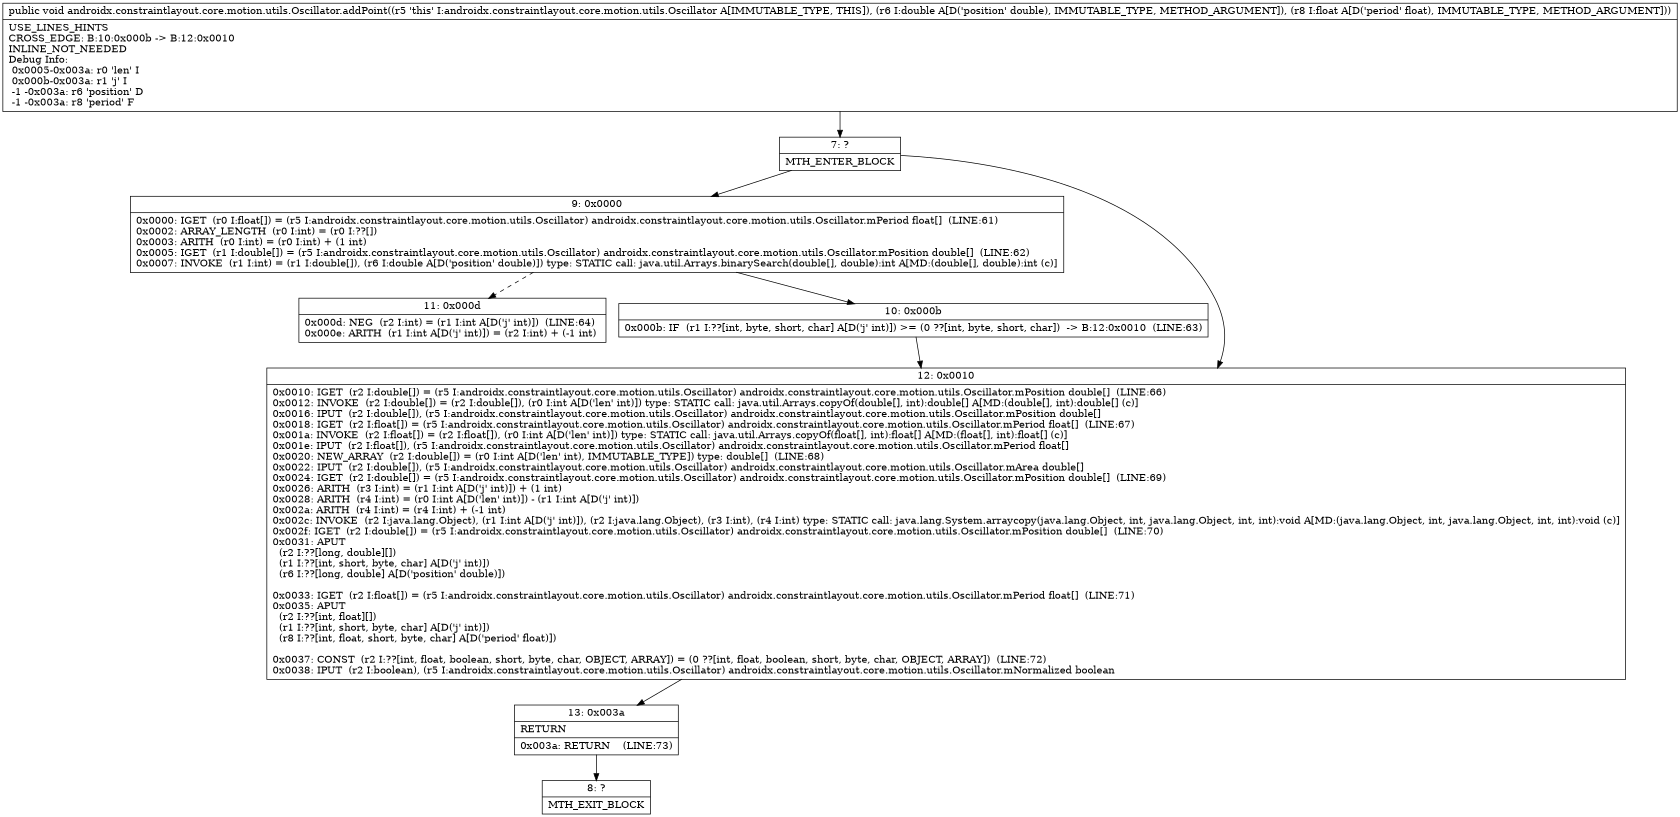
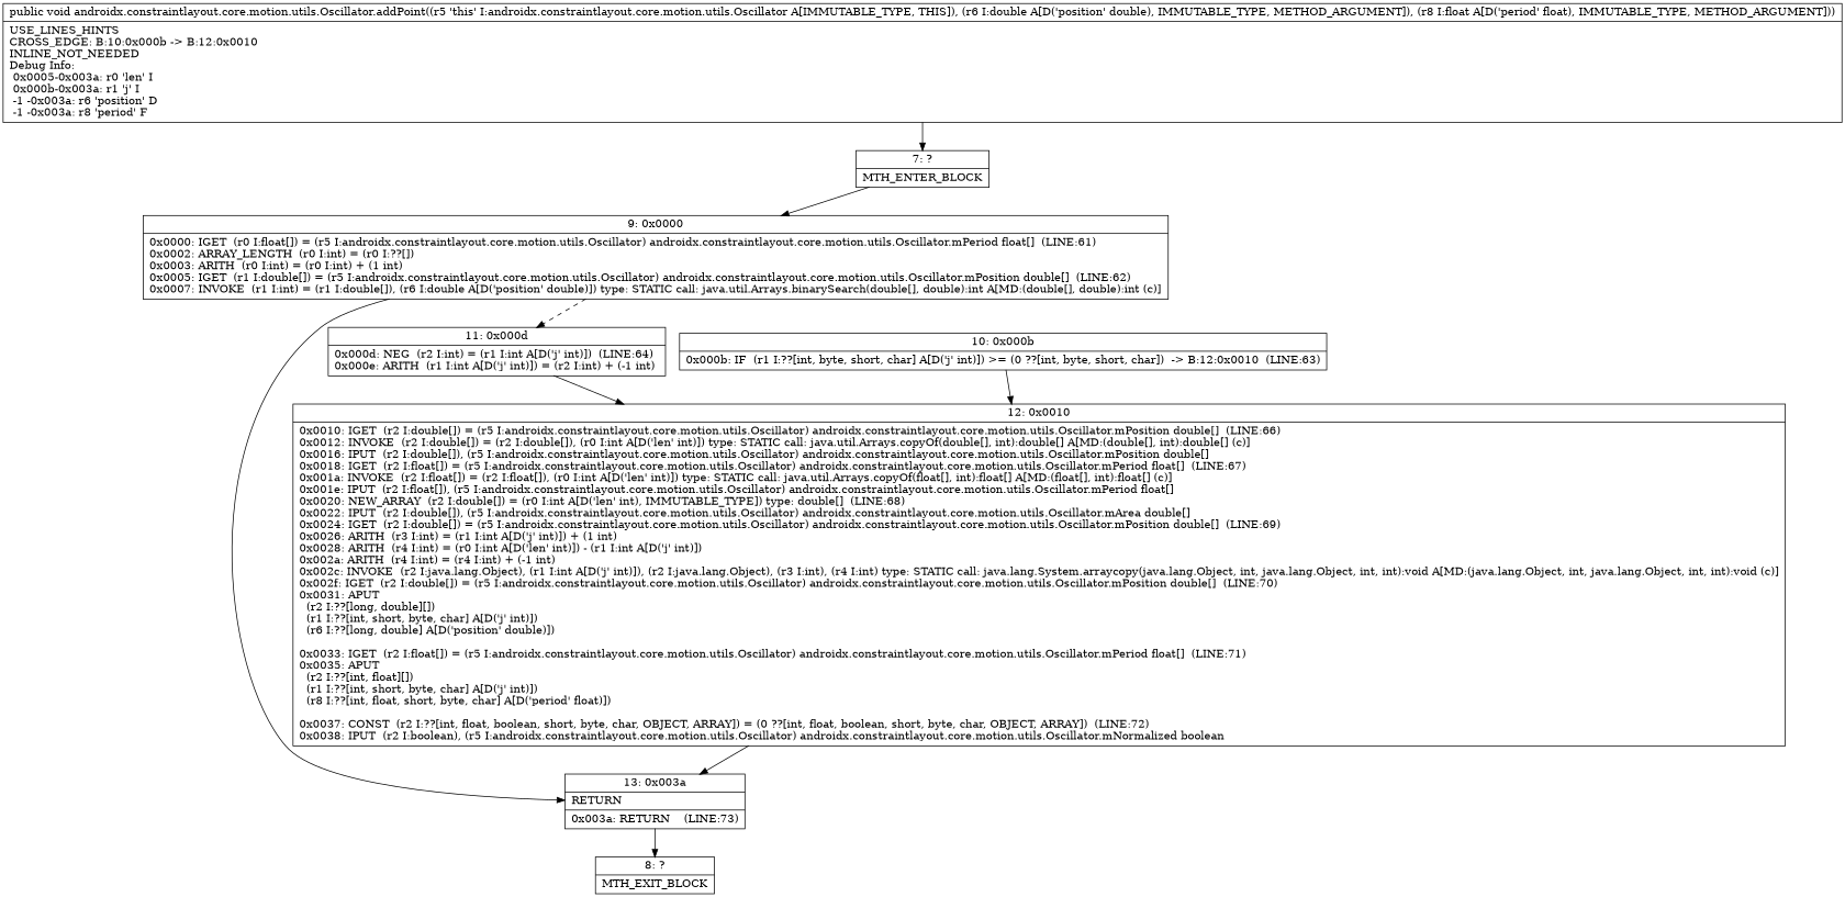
  digraph {
    node [shape=record]
    n1 [label="{7\:\ ?|MTH_ENTER_BLOCK\l}"]
    n2 [label="{9\:\ 0x0000|0x0000: IGET  (r0 I:float[]) = (r5 I:androidx.constraintlayout.core.motion.utils.Oscillator) androidx.constraintlayout.core.motion.utils.Oscillator.mPeriod float[]  (LINE:61)\l0x0002: ARRAY_LENGTH  (r0 I:int) = (r0 I:??[]) \l0x0003: ARITH  (r0 I:int) = (r0 I:int) + (1 int) \l0x0005: IGET  (r1 I:double[]) = (r5 I:androidx.constraintlayout.core.motion.utils.Oscillator) androidx.constraintlayout.core.motion.utils.Oscillator.mPosition double[]  (LINE:62)\l0x0007: INVOKE  (r1 I:int) = (r1 I:double[]), (r6 I:double A[D('position' double)]) type: STATIC call: java.util.Arrays.binarySearch(double[], double):int A[MD:(double[], double):int (c)]\l}"]
    n3 [label="{10\:\ 0x000b|0x000b: IF  (r1 I:??[int, byte, short, char] A[D('j' int)]) \>= (0 ??[int, byte, short, char])  \-\> B:12:0x0010  (LINE:63)\l}"]
    n4 [label="{11\:\ 0x000d|0x000d: NEG  (r2 I:int) = (r1 I:int A[D('j' int)])  (LINE:64)\l0x000e: ARITH  (r1 I:int A[D('j' int)]) = (r2 I:int) + (\-1 int) \l}"]
    n5 [label="{12\:\ 0x0010|0x0010: IGET  (r2 I:double[]) = (r5 I:androidx.constraintlayout.core.motion.utils.Oscillator) androidx.constraintlayout.core.motion.utils.Oscillator.mPosition double[]  (LINE:66)\l0x0012: INVOKE  (r2 I:double[]) = (r2 I:double[]), (r0 I:int A[D('len' int)]) type: STATIC call: java.util.Arrays.copyOf(double[], int):double[] A[MD:(double[], int):double[] (c)]\l0x0016: IPUT  (r2 I:double[]), (r5 I:androidx.constraintlayout.core.motion.utils.Oscillator) androidx.constraintlayout.core.motion.utils.Oscillator.mPosition double[] \l0x0018: IGET  (r2 I:float[]) = (r5 I:androidx.constraintlayout.core.motion.utils.Oscillator) androidx.constraintlayout.core.motion.utils.Oscillator.mPeriod float[]  (LINE:67)\l0x001a: INVOKE  (r2 I:float[]) = (r2 I:float[]), (r0 I:int A[D('len' int)]) type: STATIC call: java.util.Arrays.copyOf(float[], int):float[] A[MD:(float[], int):float[] (c)]\l0x001e: IPUT  (r2 I:float[]), (r5 I:androidx.constraintlayout.core.motion.utils.Oscillator) androidx.constraintlayout.core.motion.utils.Oscillator.mPeriod float[] \l0x0020: NEW_ARRAY  (r2 I:double[]) = (r0 I:int A[D('len' int), IMMUTABLE_TYPE]) type: double[]  (LINE:68)\l0x0022: IPUT  (r2 I:double[]), (r5 I:androidx.constraintlayout.core.motion.utils.Oscillator) androidx.constraintlayout.core.motion.utils.Oscillator.mArea double[] \l0x0024: IGET  (r2 I:double[]) = (r5 I:androidx.constraintlayout.core.motion.utils.Oscillator) androidx.constraintlayout.core.motion.utils.Oscillator.mPosition double[]  (LINE:69)\l0x0026: ARITH  (r3 I:int) = (r1 I:int A[D('j' int)]) + (1 int) \l0x0028: ARITH  (r4 I:int) = (r0 I:int A[D('len' int)]) \- (r1 I:int A[D('j' int)]) \l0x002a: ARITH  (r4 I:int) = (r4 I:int) + (\-1 int) \l0x002c: INVOKE  (r2 I:java.lang.Object), (r1 I:int A[D('j' int)]), (r2 I:java.lang.Object), (r3 I:int), (r4 I:int) type: STATIC call: java.lang.System.arraycopy(java.lang.Object, int, java.lang.Object, int, int):void A[MD:(java.lang.Object, int, java.lang.Object, int, int):void (c)]\l0x002f: IGET  (r2 I:double[]) = (r5 I:androidx.constraintlayout.core.motion.utils.Oscillator) androidx.constraintlayout.core.motion.utils.Oscillator.mPosition double[]  (LINE:70)\l0x0031: APUT  \l  (r2 I:??[long, double][])\l  (r1 I:??[int, short, byte, char] A[D('j' int)])\l  (r6 I:??[long, double] A[D('position' double)])\l \l0x0033: IGET  (r2 I:float[]) = (r5 I:androidx.constraintlayout.core.motion.utils.Oscillator) androidx.constraintlayout.core.motion.utils.Oscillator.mPeriod float[]  (LINE:71)\l0x0035: APUT  \l  (r2 I:??[int, float][])\l  (r1 I:??[int, short, byte, char] A[D('j' int)])\l  (r8 I:??[int, float, short, byte, char] A[D('period' float)])\l \l0x0037: CONST  (r2 I:??[int, float, boolean, short, byte, char, OBJECT, ARRAY]) = (0 ??[int, float, boolean, short, byte, char, OBJECT, ARRAY])  (LINE:72)\l0x0038: IPUT  (r2 I:boolean), (r5 I:androidx.constraintlayout.core.motion.utils.Oscillator) androidx.constraintlayout.core.motion.utils.Oscillator.mNormalized boolean \l}"]
    n6 [label="{13\:\ 0x003a|RETURN\l|0x003a: RETURN    (LINE:73)\l}"]
    n7 [label="{8\:\ ?|MTH_EXIT_BLOCK\l}"]
    n8 [label="{public void androidx.constraintlayout.core.motion.utils.Oscillator.addPoint((r5 'this' I:androidx.constraintlayout.core.motion.utils.Oscillator A[IMMUTABLE_TYPE, THIS]), (r6 I:double A[D('position' double), IMMUTABLE_TYPE, METHOD_ARGUMENT]), (r8 I:float A[D('period' float), IMMUTABLE_TYPE, METHOD_ARGUMENT]))  | USE_LINES_HINTS\lCROSS_EDGE: B:10:0x000b \-\> B:12:0x0010\lINLINE_NOT_NEEDED\lDebug Info:\l  0x0005\-0x003a: r0 'len' I\l  0x000b\-0x003a: r1 'j' I\l  \-1 \-0x003a: r6 'position' D\l  \-1 \-0x003a: r8 'period' F\l}"]
    n1 -> n2
-   n2 -> n3
+   n2 -> n6
    n2 -> n4 [style=dashed]
    n3 -> n5
-   n1 -> n5
+   n4 -> n5
    n5 -> n6
    n6 -> n7
    n8 -> n1
  }
